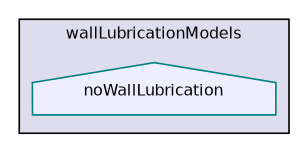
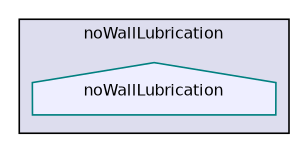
  digraph {
    compound=true
    n1 [fillcolor="#eeeeff" fontname=Helvetica fontsize=10 label=noWallLubrication pencolor=black shape=house style=filled color=teal]
    subgraph cluster_1 {
      bgcolor="#ddddee"
      fontname=Helvetica
      fontsize=10
-     label=wallLubricationModels
+     label=noWallLubrication
      pencolor=black
      n1
    }
  }
